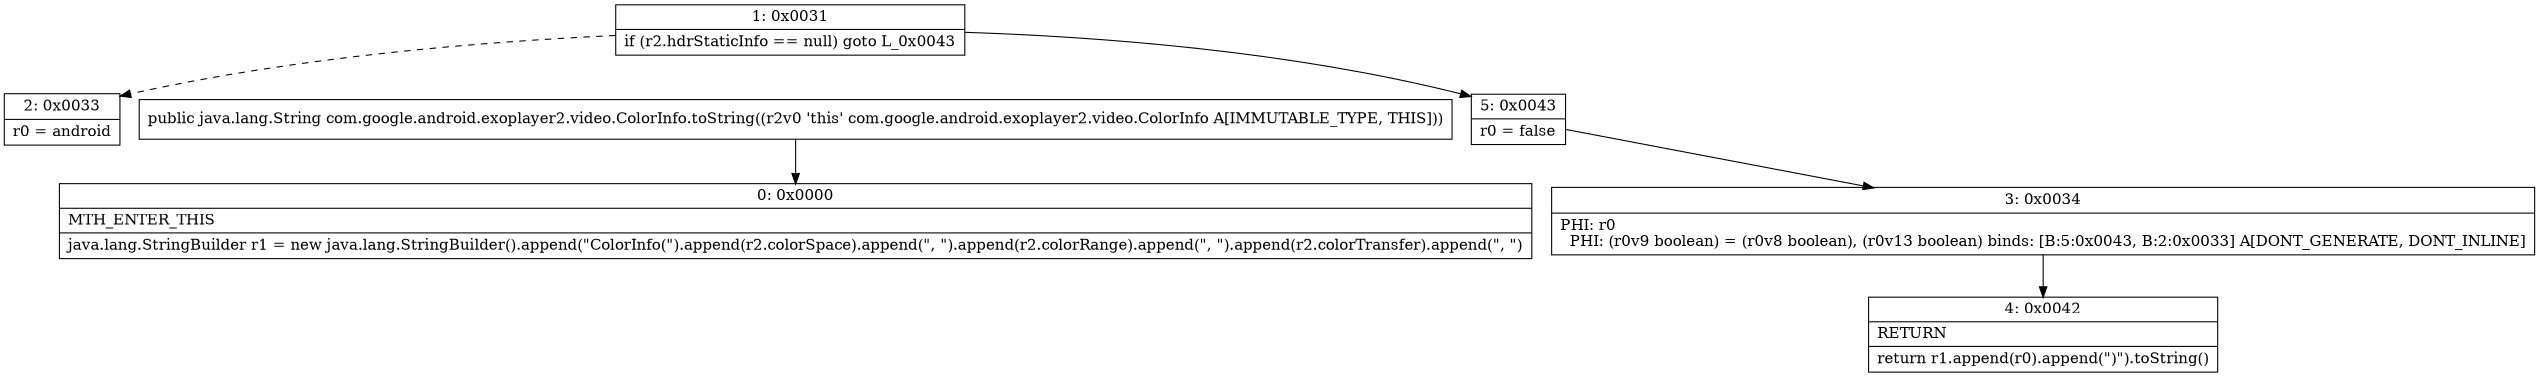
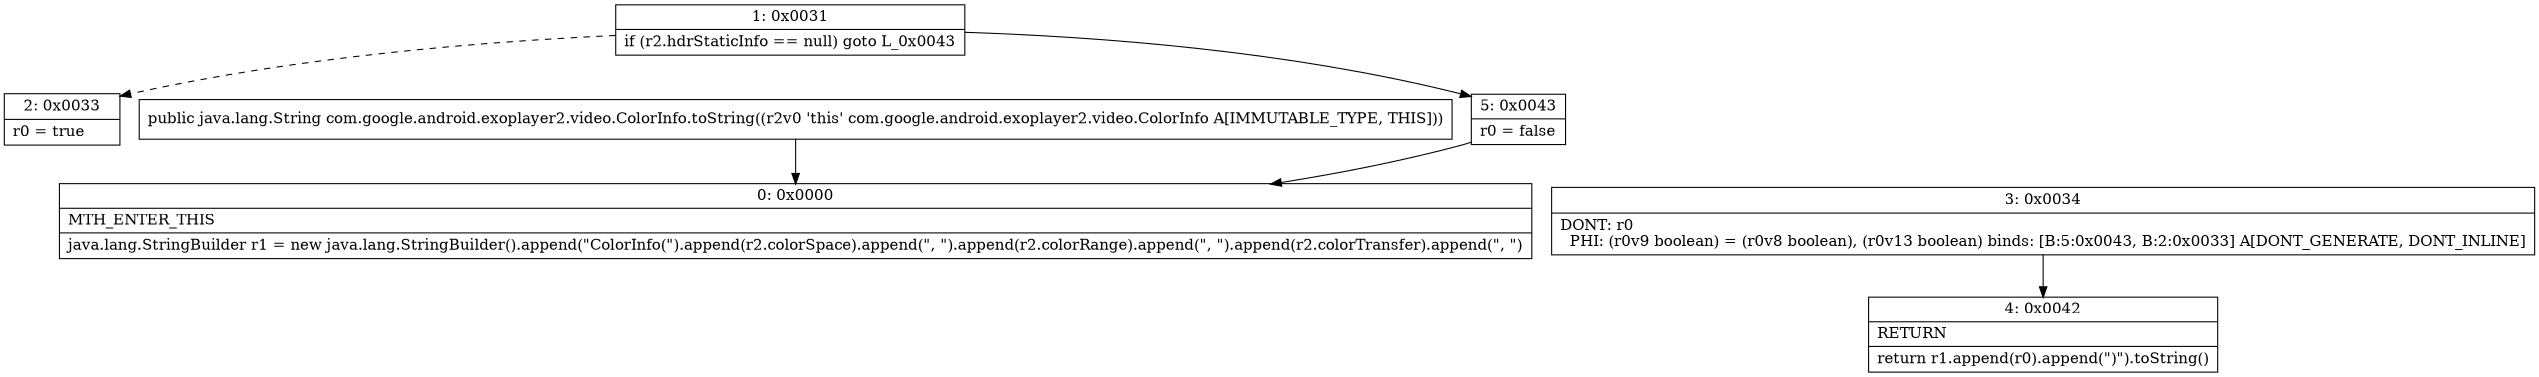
  digraph {
    node [shape=record]
    n1 [label="{0\:\ 0x0000|MTH_ENTER_THIS\l|java.lang.StringBuilder r1 = new java.lang.StringBuilder().append(\"ColorInfo(\").append(r2.colorSpace).append(\", \").append(r2.colorRange).append(\", \").append(r2.colorTransfer).append(\", \")\l}"]
    n2 [label="{1\:\ 0x0031|if (r2.hdrStaticInfo == null) goto L_0x0043\l}"]
-   n3 [label="{2\:\ 0x0033|r0 = android\l}"]
+   n3 [label="{2\:\ 0x0033|r0 = true\l}"]
    n4 [label="{5\:\ 0x0043|r0 = false\l}"]
-   n5 [label="{3\:\ 0x0034|PHI: r0 \l  PHI: (r0v9 boolean) = (r0v8 boolean), (r0v13 boolean) binds: [B:5:0x0043, B:2:0x0033] A[DONT_GENERATE, DONT_INLINE]\l}"]
+   n5 [label="{3\:\ 0x0034|DONT: r0 \l  PHI: (r0v9 boolean) = (r0v8 boolean), (r0v13 boolean) binds: [B:5:0x0043, B:2:0x0033] A[DONT_GENERATE, DONT_INLINE]\l}"]
    n6 [label="{4\:\ 0x0042|RETURN\l|return r1.append(r0).append(\")\").toString()\l}"]
    n7 [label="{public java.lang.String com.google.android.exoplayer2.video.ColorInfo.toString((r2v0 'this' com.google.android.exoplayer2.video.ColorInfo A[IMMUTABLE_TYPE, THIS])) }"]
    n2 -> n3 [style=dashed]
    n2 -> n4
-   n4 -> n5
+   n4 -> n1
    n5 -> n6
    n7 -> n1
  }
